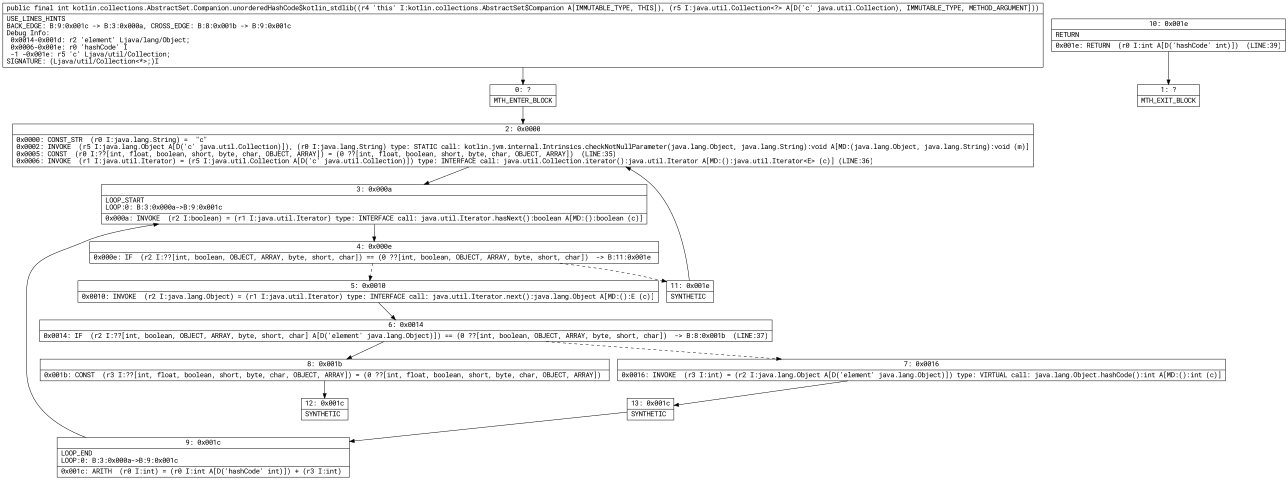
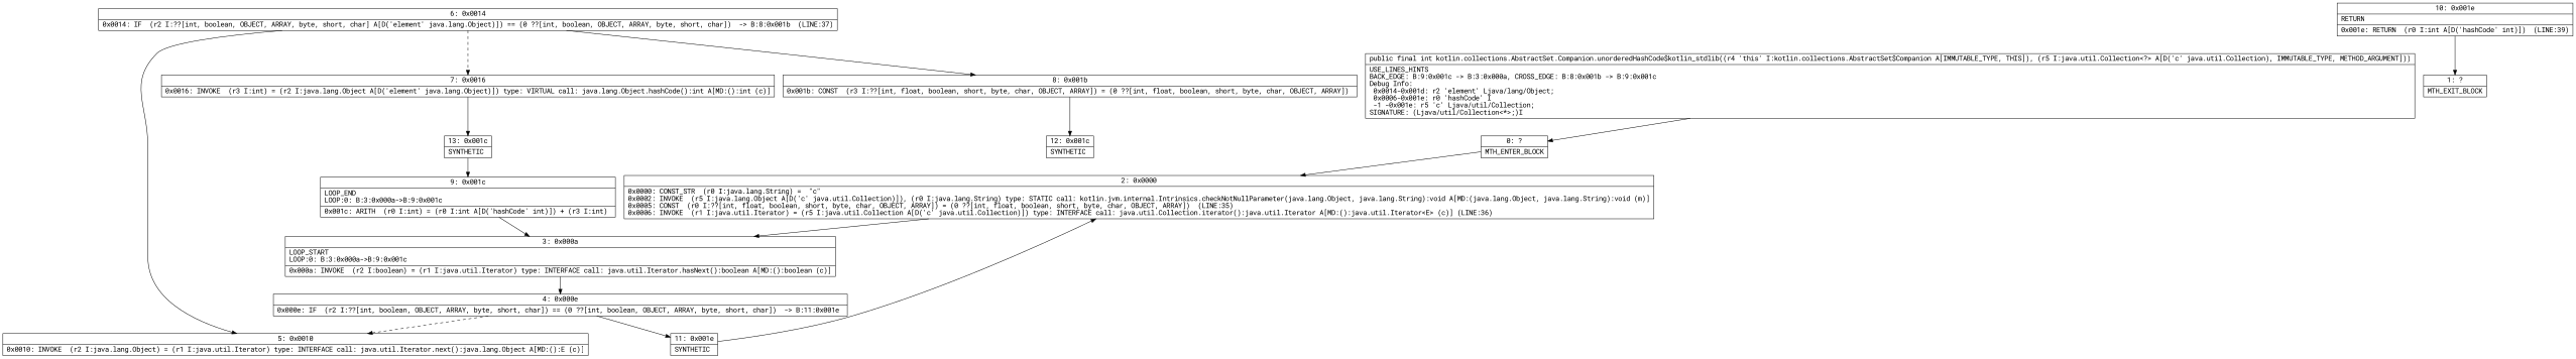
  digraph {
    fontname="Roboto Mono"
    node [fontname="Roboto Mono" shape=record]
    edge [fontname="Roboto Mono"]
    n1 [label="{0\:\ ?|MTH_ENTER_BLOCK\l}"]
    n2 [label="{2\:\ 0x0000|0x0000: CONST_STR  (r0 I:java.lang.String) =  \"c\" \l0x0002: INVOKE  (r5 I:java.lang.Object A[D('c' java.util.Collection)]), (r0 I:java.lang.String) type: STATIC call: kotlin.jvm.internal.Intrinsics.checkNotNullParameter(java.lang.Object, java.lang.String):void A[MD:(java.lang.Object, java.lang.String):void (m)]\l0x0005: CONST  (r0 I:??[int, float, boolean, short, byte, char, OBJECT, ARRAY]) = (0 ??[int, float, boolean, short, byte, char, OBJECT, ARRAY])  (LINE:35)\l0x0006: INVOKE  (r1 I:java.util.Iterator) = (r5 I:java.util.Collection A[D('c' java.util.Collection)]) type: INTERFACE call: java.util.Collection.iterator():java.util.Iterator A[MD:():java.util.Iterator\<E\> (c)] (LINE:36)\l}"]
    n3 [label="{3\:\ 0x000a|LOOP_START\lLOOP:0: B:3:0x000a\-\>B:9:0x001c\l|0x000a: INVOKE  (r2 I:boolean) = (r1 I:java.util.Iterator) type: INTERFACE call: java.util.Iterator.hasNext():boolean A[MD:():boolean (c)]\l}"]
    n4 [label="{4\:\ 0x000e|0x000e: IF  (r2 I:??[int, boolean, OBJECT, ARRAY, byte, short, char]) == (0 ??[int, boolean, OBJECT, ARRAY, byte, short, char])  \-\> B:11:0x001e \l}"]
    n5 [label="{5\:\ 0x0010|0x0010: INVOKE  (r2 I:java.lang.Object) = (r1 I:java.util.Iterator) type: INTERFACE call: java.util.Iterator.next():java.lang.Object A[MD:():E (c)]\l}"]
    n6 [label="{11\:\ 0x001e|SYNTHETIC\l}"]
    n7 [label="{6\:\ 0x0014|0x0014: IF  (r2 I:??[int, boolean, OBJECT, ARRAY, byte, short, char] A[D('element' java.lang.Object)]) == (0 ??[int, boolean, OBJECT, ARRAY, byte, short, char])  \-\> B:8:0x001b  (LINE:37)\l}"]
    n8 [label="{7\:\ 0x0016|0x0016: INVOKE  (r3 I:int) = (r2 I:java.lang.Object A[D('element' java.lang.Object)]) type: VIRTUAL call: java.lang.Object.hashCode():int A[MD:():int (c)]\l}"]
    n9 [label="{8\:\ 0x001b|0x001b: CONST  (r3 I:??[int, float, boolean, short, byte, char, OBJECT, ARRAY]) = (0 ??[int, float, boolean, short, byte, char, OBJECT, ARRAY]) \l}"]
    n10 [label="{13\:\ 0x001c|SYNTHETIC\l}"]
    n11 [label="{12\:\ 0x001c|SYNTHETIC\l}"]
    n12 [label="{9\:\ 0x001c|LOOP_END\lLOOP:0: B:3:0x000a\-\>B:9:0x001c\l|0x001c: ARITH  (r0 I:int) = (r0 I:int A[D('hashCode' int)]) + (r3 I:int) \l}"]
    n13 [label="{10\:\ 0x001e|RETURN\l|0x001e: RETURN  (r0 I:int A[D('hashCode' int)])  (LINE:39)\l}"]
    n14 [label="{1\:\ ?|MTH_EXIT_BLOCK\l}"]
    n15 [label="{public final int kotlin.collections.AbstractSet.Companion.unorderedHashCode$kotlin_stdlib((r4 'this' I:kotlin.collections.AbstractSet$Companion A[IMMUTABLE_TYPE, THIS]), (r5 I:java.util.Collection\<?\> A[D('c' java.util.Collection), IMMUTABLE_TYPE, METHOD_ARGUMENT]))  | USE_LINES_HINTS\lBACK_EDGE: B:9:0x001c \-\> B:3:0x000a, CROSS_EDGE: B:8:0x001b \-\> B:9:0x001c\lDebug Info:\l  0x0014\-0x001d: r2 'element' Ljava\/lang\/Object;\l  0x0006\-0x001e: r0 'hashCode' I\l  \-1 \-0x001e: r5 'c' Ljava\/util\/Collection;\lSIGNATURE: (Ljava\/util\/Collection\<*\>;)I\l}"]
    n1 -> n2
    n2 -> n3
    n3 -> n4
    n4 -> n5 [style=dashed]
-   n4 -> n6 [style=dashed]
-   n5 -> n7
+   n4 -> n6
+   n7 -> n5
    n6 -> n2
    n7 -> n8 [style=dashed]
    n7 -> n9
    n8 -> n10
    n9 -> n11
    n10 -> n12
    n12 -> n3
    n13 -> n14
    n15 -> n1
  }
